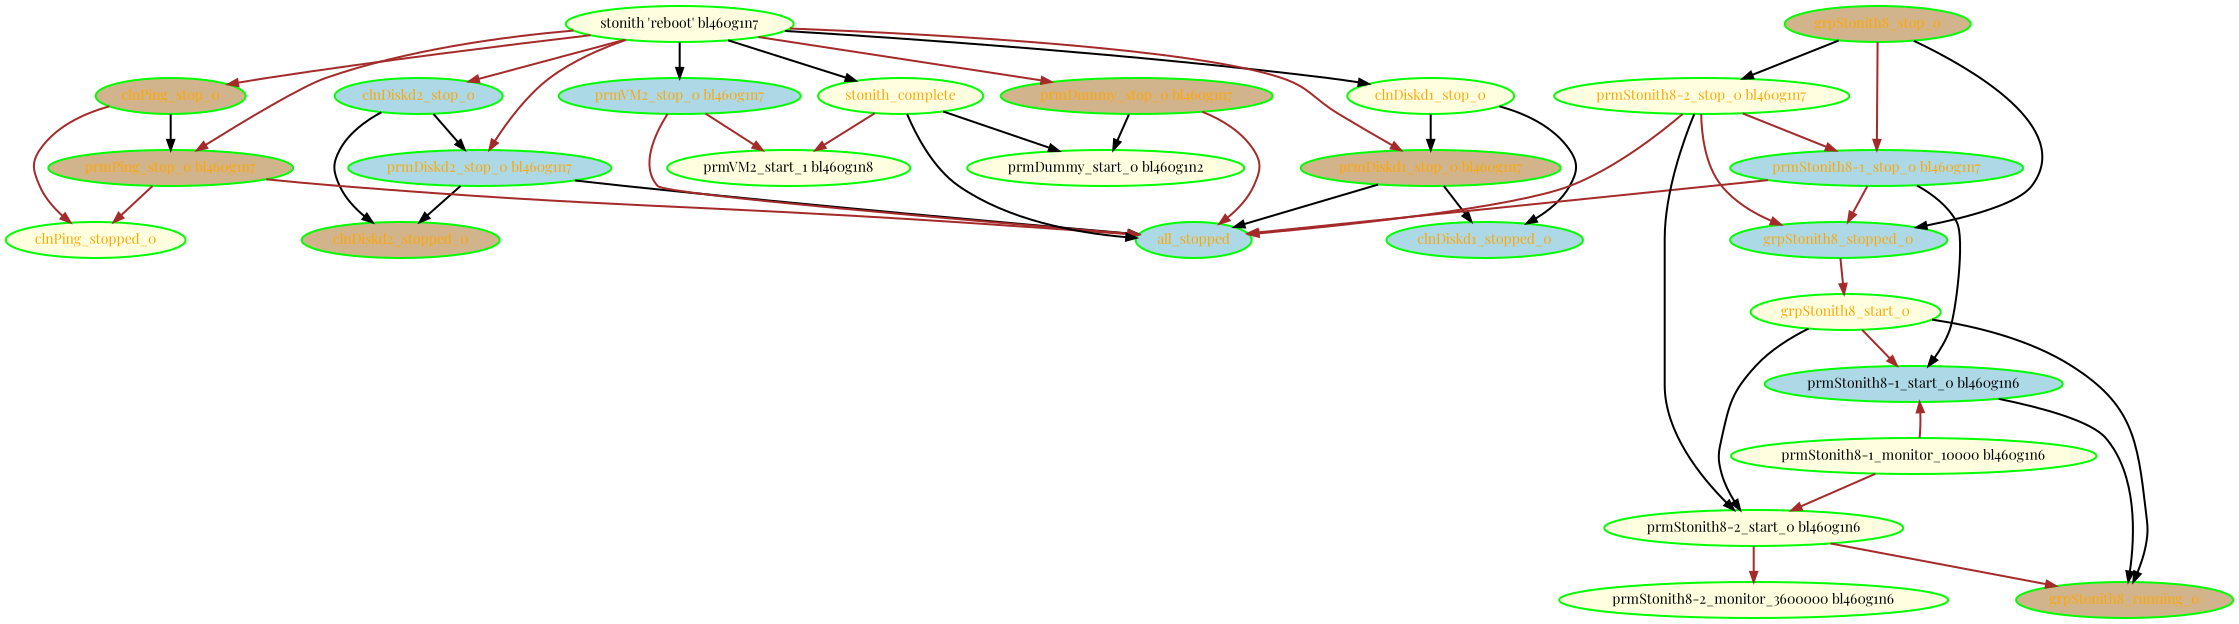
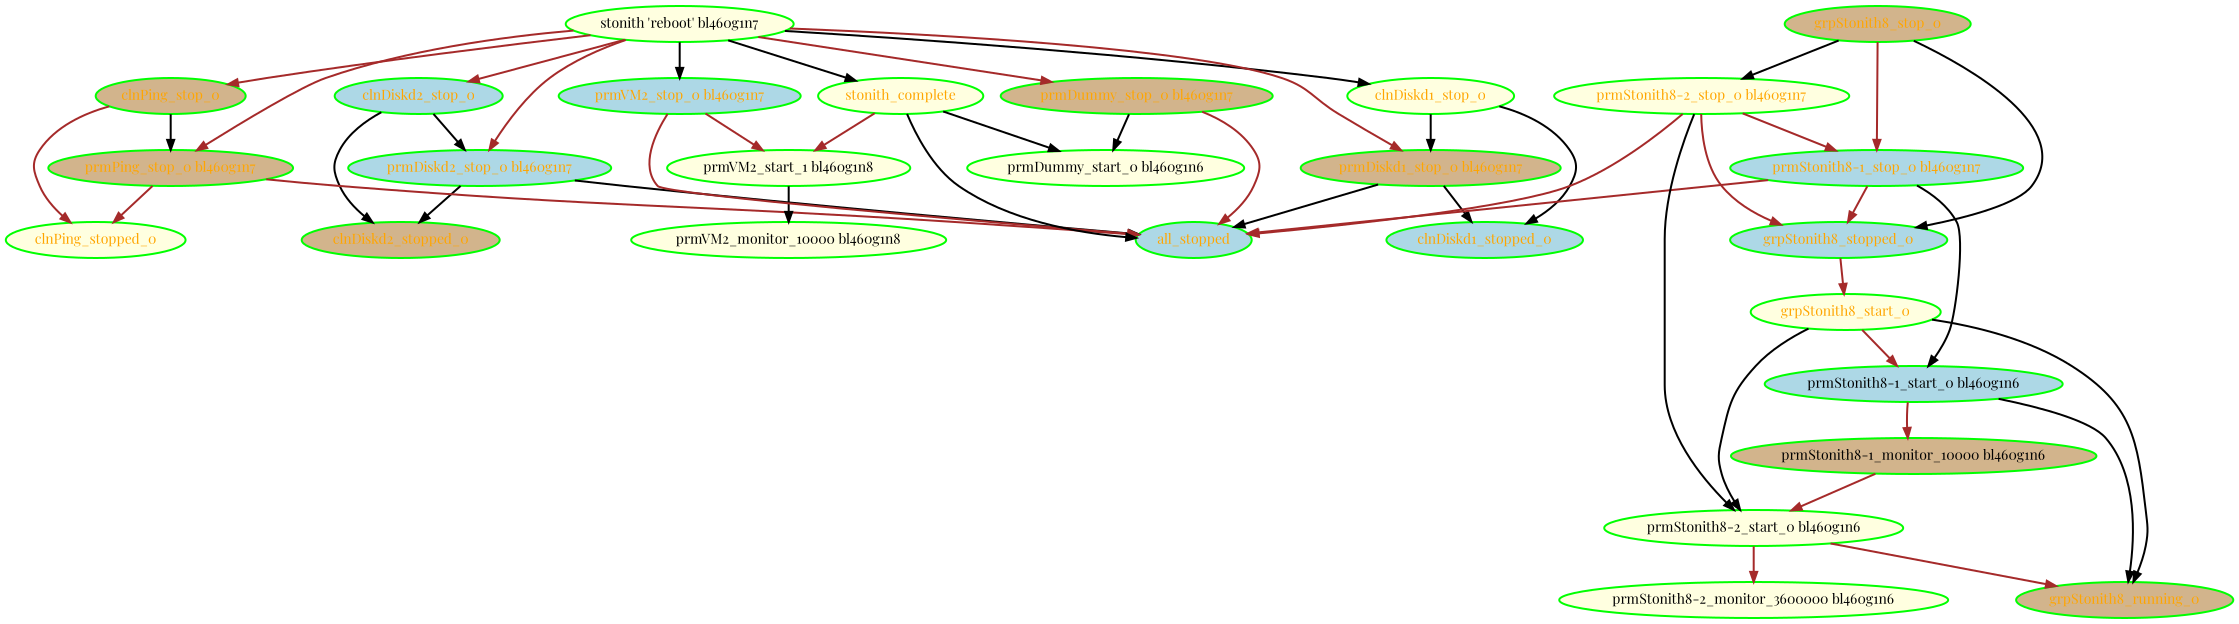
  digraph {
    fontname="Playfair Display"
    node [color=green fillcolor=lightyellow fontcolor=orange fontname="Playfair Display" style="bold,filled"]
    edge [color=brown fontname="Playfair Display" style=bold]
    all_stopped [fillcolor=lightblue]
    clnDiskd1_stopped_0 [fillcolor=lightblue]
    clnDiskd1_stop_0
    "prmDiskd1_stop_0 bl460g1n7" [fillcolor=tan]
    clnDiskd2_stop_0 [fillcolor=lightblue]
    clnDiskd2_stopped_0 [fillcolor=tan]
    "prmDiskd2_stop_0 bl460g1n7" [fillcolor=lightblue]
    clnPing_stop_0 [fillcolor=tan]
    clnPing_stopped_0
    "prmPing_stop_0 bl460g1n7" [fillcolor=tan]
    grpStonith8_running_0 [fillcolor=tan]
    grpStonith8_start_0
    "prmStonith8-1_start_0 bl460g1n6" [fillcolor=lightblue fontcolor=black]
    "prmStonith8-2_start_0 bl460g1n6" [fontcolor=black]
-   "prmStonith8-1_monitor_10000 bl460g1n6" [fontcolor=black]
+   "prmStonith8-1_monitor_10000 bl460g1n6" [fillcolor=tan fontcolor=black]
    "prmStonith8-2_monitor_3600000 bl460g1n6" [fontcolor=black]
    grpStonith8_stop_0 [fillcolor=tan]
    grpStonith8_stopped_0 [fillcolor=lightblue]
    "prmStonith8-1_stop_0 bl460g1n7" [fillcolor=lightblue]
    "prmStonith8-2_stop_0 bl460g1n7"
-   "prmDummy_start_0 bl460g1n6" [fontcolor=black label="prmDummy_start_0 bl460g1n2"]
+   "prmDummy_start_0 bl460g1n6" [fontcolor=black]
    "prmDummy_stop_0 bl460g1n7" [fillcolor=tan]
+   "prmVM2_monitor_10000 bl460g1n8" [fontcolor=black]
    n24 [fontcolor=black label="prmVM2_start_1 bl460g1n8"]
    "prmVM2_stop_0 bl460g1n7" [fillcolor=lightblue]
    "stonith 'reboot' bl460g1n7" [fontcolor=black]
    stonith_complete
    clnDiskd1_stop_0 -> clnDiskd1_stopped_0 [color=black]
    clnDiskd1_stop_0 -> "prmDiskd1_stop_0 bl460g1n7" [color=black]
    "prmDiskd1_stop_0 bl460g1n7" -> all_stopped [color=black]
    "prmDiskd1_stop_0 bl460g1n7" -> clnDiskd1_stopped_0 [color=black]
    clnDiskd2_stop_0 -> clnDiskd2_stopped_0 [color=black]
    clnDiskd2_stop_0 -> "prmDiskd2_stop_0 bl460g1n7" [color=black]
    "prmDiskd2_stop_0 bl460g1n7" -> all_stopped [color=black]
    "prmDiskd2_stop_0 bl460g1n7" -> clnDiskd2_stopped_0 [color=black]
    clnPing_stop_0 -> clnPing_stopped_0
    clnPing_stop_0 -> "prmPing_stop_0 bl460g1n7" [color=black]
    "prmPing_stop_0 bl460g1n7" -> all_stopped
    "prmPing_stop_0 bl460g1n7" -> clnPing_stopped_0
    grpStonith8_start_0 -> grpStonith8_running_0 [color=black]
    grpStonith8_start_0 -> "prmStonith8-1_start_0 bl460g1n6"
    grpStonith8_start_0 -> "prmStonith8-2_start_0 bl460g1n6" [color=black]
    "prmStonith8-1_start_0 bl460g1n6" -> grpStonith8_running_0 [color=black]
-   "prmStonith8-1_monitor_10000 bl460g1n6" -> "prmStonith8-1_start_0 bl460g1n6"
+   "prmStonith8-1_start_0 bl460g1n6" -> "prmStonith8-1_monitor_10000 bl460g1n6"
    "prmStonith8-2_start_0 bl460g1n6" -> grpStonith8_running_0
    "prmStonith8-2_start_0 bl460g1n6" -> "prmStonith8-2_monitor_3600000 bl460g1n6"
    "prmStonith8-1_monitor_10000 bl460g1n6" -> "prmStonith8-2_start_0 bl460g1n6"
    grpStonith8_stop_0 -> grpStonith8_stopped_0 [color=black]
    grpStonith8_stop_0 -> "prmStonith8-1_stop_0 bl460g1n7"
    grpStonith8_stop_0 -> "prmStonith8-2_stop_0 bl460g1n7" [color=black]
    grpStonith8_stopped_0 -> grpStonith8_start_0
    "prmStonith8-1_stop_0 bl460g1n7" -> all_stopped
    "prmStonith8-1_stop_0 bl460g1n7" -> "prmStonith8-1_start_0 bl460g1n6" [color=black]
    "prmStonith8-1_stop_0 bl460g1n7" -> grpStonith8_stopped_0
    "prmStonith8-2_stop_0 bl460g1n7" -> all_stopped
    "prmStonith8-2_stop_0 bl460g1n7" -> "prmStonith8-2_start_0 bl460g1n6" [color=black]
    "prmStonith8-2_stop_0 bl460g1n7" -> grpStonith8_stopped_0
    "prmStonith8-2_stop_0 bl460g1n7" -> "prmStonith8-1_stop_0 bl460g1n7"
    "prmDummy_stop_0 bl460g1n7" -> all_stopped
    "prmDummy_stop_0 bl460g1n7" -> "prmDummy_start_0 bl460g1n6" [color=black]
+   n24 -> "prmVM2_monitor_10000 bl460g1n8" [color=black]
    "prmVM2_stop_0 bl460g1n7" -> all_stopped
    "prmVM2_stop_0 bl460g1n7" -> n24
    "stonith 'reboot' bl460g1n7" -> clnDiskd1_stop_0 [color=black]
    "stonith 'reboot' bl460g1n7" -> "prmDiskd1_stop_0 bl460g1n7"
    "stonith 'reboot' bl460g1n7" -> clnDiskd2_stop_0
    "stonith 'reboot' bl460g1n7" -> "prmDiskd2_stop_0 bl460g1n7"
    "stonith 'reboot' bl460g1n7" -> clnPing_stop_0
    "stonith 'reboot' bl460g1n7" -> "prmPing_stop_0 bl460g1n7"
    "stonith 'reboot' bl460g1n7" -> "prmDummy_stop_0 bl460g1n7"
    "stonith 'reboot' bl460g1n7" -> "prmVM2_stop_0 bl460g1n7" [color=black]
    "stonith 'reboot' bl460g1n7" -> stonith_complete [color=black]
    stonith_complete -> all_stopped [color=black]
    stonith_complete -> "prmDummy_start_0 bl460g1n6" [color=black]
    stonith_complete -> n24
  }
